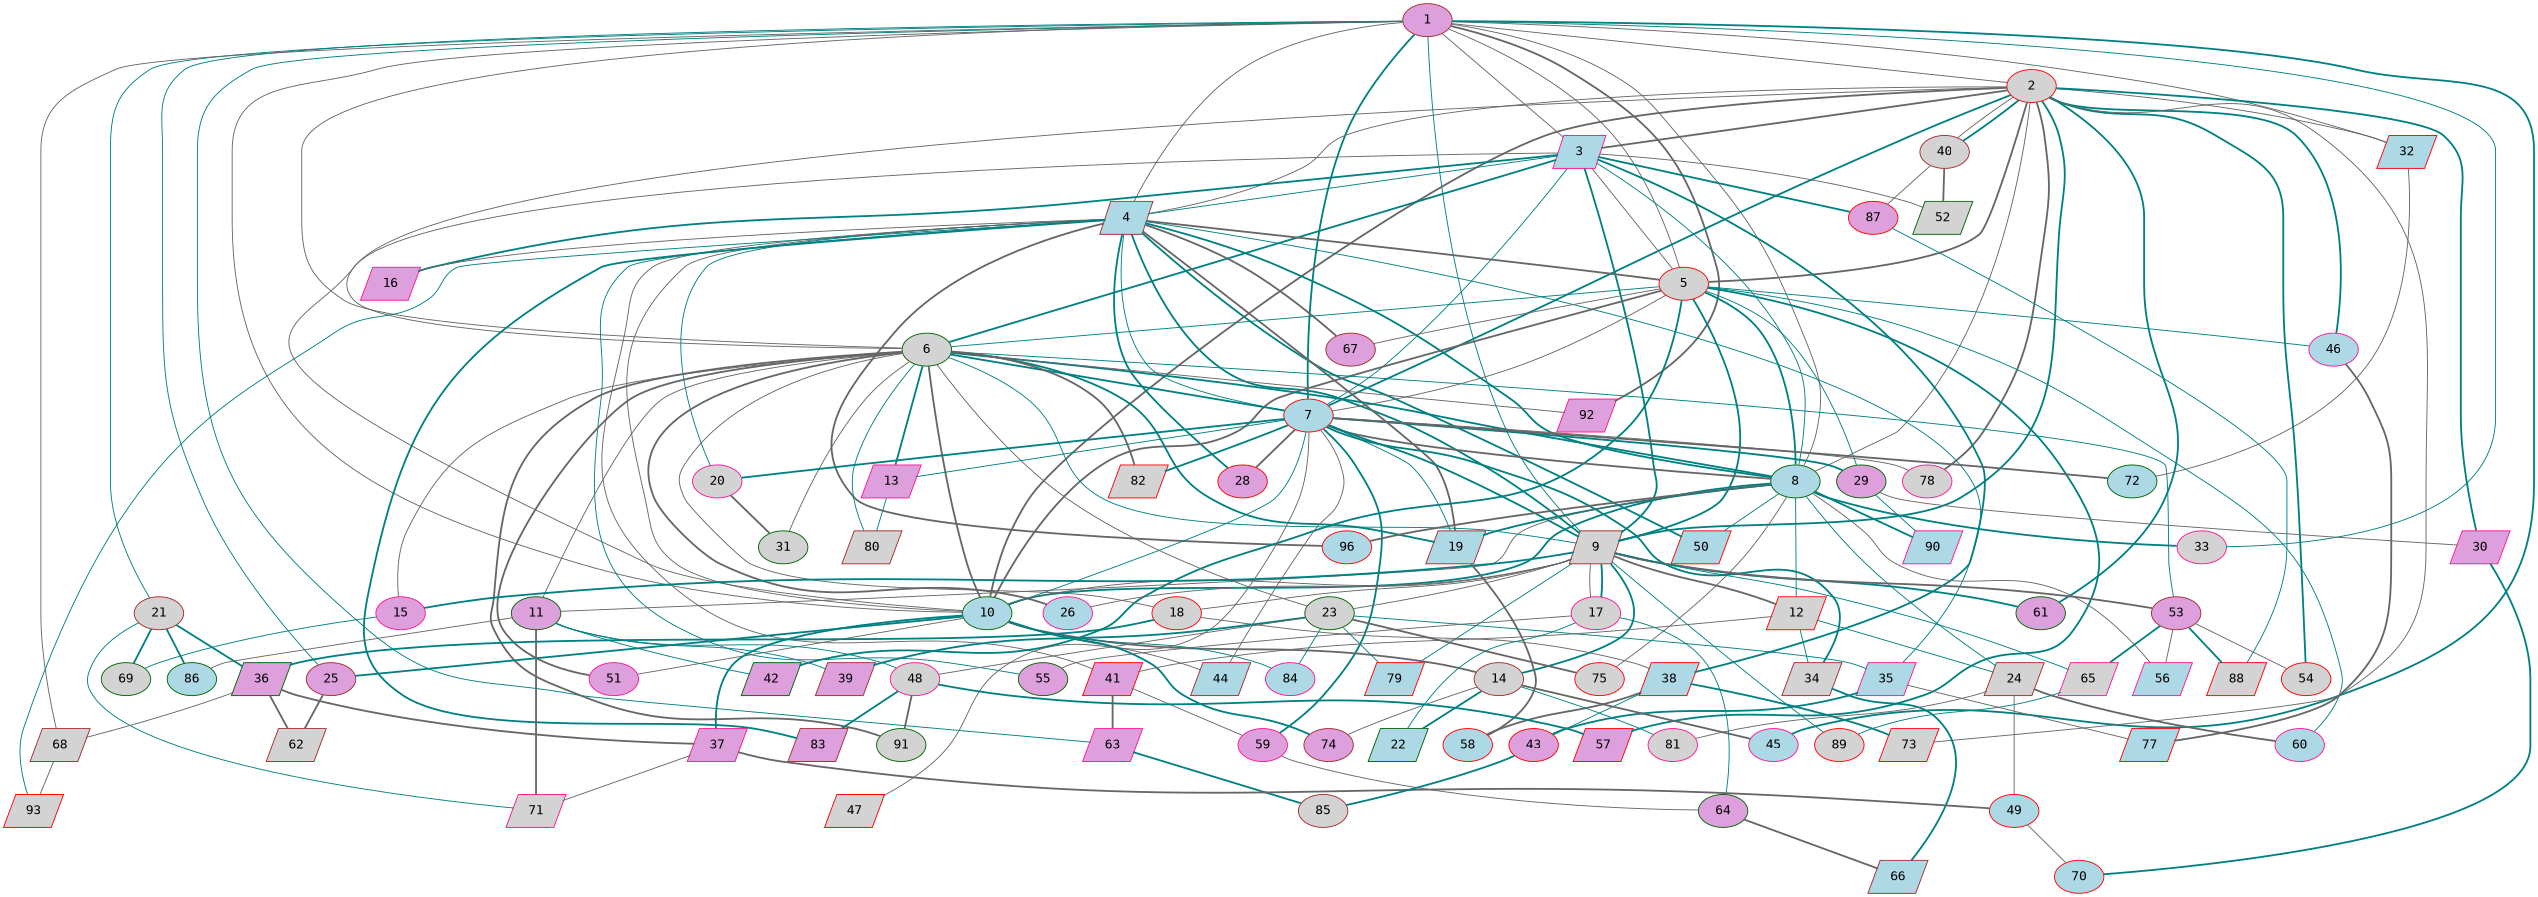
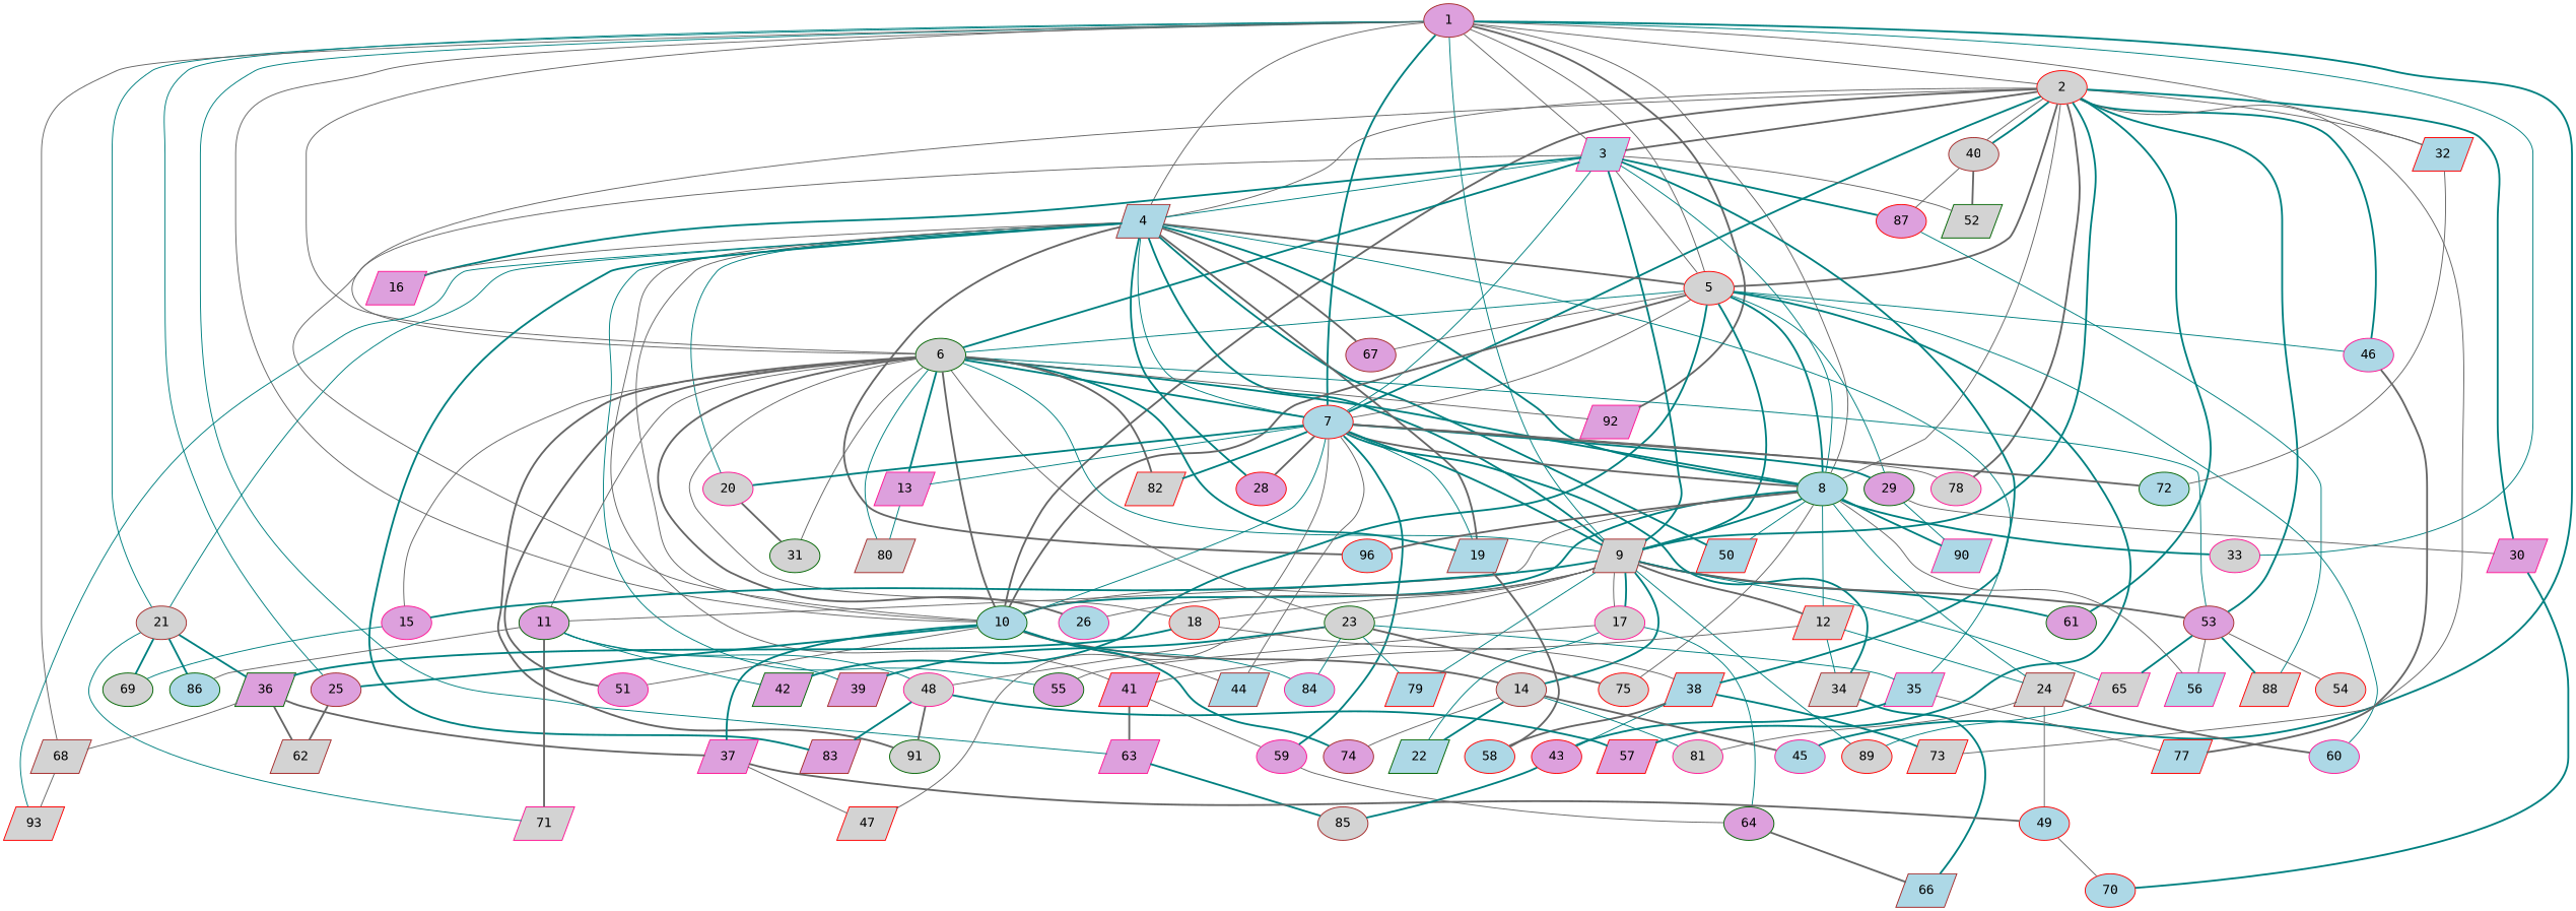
  graph {
    fontname="DejaVu Sans Mono"
    node [color=red fillcolor=lightgrey fontname="DejaVu Sans Mono" shape=ellipse style=filled]
    edge [color=teal fontname="DejaVu Sans Mono" style=solid]
    1 [color=brown fillcolor=plum]
    2
    3 [color=deeppink fillcolor=lightblue shape=parallelogram]
    4 [color=brown fillcolor=lightblue shape=parallelogram]
    5
    6 [color=darkgreen]
    7 [fillcolor=lightblue]
    8 [color=darkgreen fillcolor=lightblue]
    9 [color=brown shape=parallelogram]
    10 [color=darkgreen fillcolor=lightblue]
    21 [color=brown]
    25 [color=brown fillcolor=plum]
    32 [fillcolor=lightblue shape=parallelogram]
    33 [color=deeppink]
    45 [color=deeppink fillcolor=lightblue]
    63 [color=deeppink fillcolor=plum shape=parallelogram]
    68 [color=brown shape=parallelogram]
    92 [color=deeppink fillcolor=plum shape=parallelogram]
    30 [color=deeppink fillcolor=plum shape=parallelogram]
    40 [color=brown]
    46 [color=deeppink fillcolor=lightblue]
    54
    61 [color=darkgreen fillcolor=plum]
    73 [shape=parallelogram]
    78 [color=deeppink]
    16 [color=deeppink fillcolor=plum shape=parallelogram]
    38 [fillcolor=lightblue shape=parallelogram]
    52 [color=darkgreen shape=parallelogram]
    87 [fillcolor=plum]
    20 [color=deeppink]
    28 [fillcolor=plum]
    35 [color=deeppink fillcolor=lightblue shape=parallelogram]
    41 [fillcolor=plum shape=parallelogram]
    50 [fillcolor=lightblue shape=parallelogram]
    55 [color=darkgreen fillcolor=plum]
    67 [color=brown fillcolor=plum]
    n37 [fillcolor=lightblue label=96]
    83 [color=brown fillcolor=plum shape=parallelogram]
    93 [shape=parallelogram]
    19 [color=brown fillcolor=lightblue shape=parallelogram]
    29 [color=darkgreen fillcolor=plum]
    42 [color=darkgreen fillcolor=plum shape=parallelogram]
    57 [fillcolor=plum shape=parallelogram]
    60 [color=deeppink fillcolor=lightblue]
    11 [color=darkgreen fillcolor=plum]
    13 [color=deeppink fillcolor=plum shape=parallelogram]
    15 [color=deeppink fillcolor=plum]
    18
    23 [color=darkgreen]
    26 [color=deeppink fillcolor=lightblue]
    31 [color=darkgreen]
    51 [color=deeppink fillcolor=plum]
    53 [color=brown fillcolor=plum]
    80 [color=brown shape=parallelogram]
    82 [shape=parallelogram]
    91 [color=darkgreen]
    34 [color=brown shape=parallelogram]
    44 [color=brown fillcolor=lightblue shape=parallelogram]
    47 [shape=parallelogram]
    59 [color=deeppink fillcolor=plum]
    72 [color=darkgreen fillcolor=lightblue]
    12 [shape=parallelogram]
    24 [color=brown shape=parallelogram]
    56 [color=deeppink fillcolor=lightblue shape=parallelogram]
    75
    90 [color=deeppink fillcolor=lightblue shape=parallelogram]
    14 [color=brown]
    17 [color=deeppink]
    65 [color=deeppink shape=parallelogram]
    79 [fillcolor=lightblue shape=parallelogram]
    89
    37 [color=deeppink fillcolor=plum shape=parallelogram]
    74 [color=brown fillcolor=plum]
    84 [color=deeppink fillcolor=lightblue]
    71 [color=deeppink shape=parallelogram]
    69 [color=darkgreen]
    36 [color=darkgreen fillcolor=plum shape=parallelogram]
    86 [color=darkgreen fillcolor=lightblue]
    62 [color=brown shape=parallelogram]
    85 [color=brown]
    70 [fillcolor=lightblue]
    77 [fillcolor=lightblue shape=parallelogram]
    58 [fillcolor=lightblue]
    43 [fillcolor=plum]
    88 [shape=parallelogram]
    39 [color=brown fillcolor=plum shape=parallelogram]
    48 [color=deeppink]
    66 [color=brown fillcolor=lightblue shape=parallelogram]
    64 [color=darkgreen fillcolor=plum]
    81 [color=deeppink]
    49 [fillcolor=lightblue]
    22 [color=darkgreen fillcolor=lightblue shape=parallelogram]
    1 -- 2 [color=gray40]
    1 -- 3 [color=gray40]
    1 -- 4 [color=gray40]
    1 -- 5 [color=gray40]
    1 -- 6 [color=gray40]
    1 -- 7 [style=bold]
    1 -- 8 [color=gray40]
    1 -- 9
    1 -- 10 [color=gray40]
    1 -- 21
    1 -- 25
    1 -- 32 [color=gray40]
    1 -- 33
    1 -- 45 [style=bold]
    1 -- 63
    1 -- 68 [color=gray40]
    1 -- 92 [color=gray40 style=bold]
    2 -- 3 [color=gray40 style=bold]
    2 -- 4 [color=gray40]
    2 -- 5 [color=gray40 style=bold]
    2 -- 6 [color=gray40]
    2 -- 7 [style=bold]
    2 -- 8 [color=gray40]
    2 -- 9 [style=bold]
    2 -- 10 [color=gray40 style=bold]
    2 -- 32 [color=gray40]
    2 -- 30 [style=bold]
    2 -- 40 [color=gray40]
    2 -- 40 [style=bold]
    2 -- 46 [style=bold]
-   2 -- 54 [style=bold]
+   2 -- 53 [style=bold]
    2 -- 61 [style=bold]
    2 -- 73 [color=gray40]
    2 -- 78 [color=gray40 style=bold]
    3 -- 4
    3 -- 5 [color=gray40]
    3 -- 6 [style=bold]
    3 -- 7
    3 -- 8
    3 -- 9 [style=bold]
    3 -- 10 [color=gray40]
    3 -- 16 [style=bold]
    3 -- 38 [style=bold]
    3 -- 52 [color=gray40]
    3 -- 87 [style=bold]
    4 -- 5 [color=gray40 style=bold]
    4 -- 7
    4 -- 8 [style=bold]
    4 -- 9 [style=bold]
    4 -- 10 [color=gray40]
+   4 -- 21
    4 -- 16 [color=gray40]
    4 -- 20
    4 -- 28 [style=bold]
    4 -- 35
    4 -- 41 [color=gray40]
    4 -- 50 [style=bold]
    4 -- 55
    4 -- 67 [color=gray40 style=bold]
    4 -- n37 [color=gray40 style=bold]
    4 -- 83 [style=bold]
    4 -- 93
    4 -- 19 [color=gray40 style=bold]
    5 -- 6
    5 -- 7 [color=gray40]
    5 -- 8 [style=bold]
    5 -- 9 [style=bold]
    5 -- 10 [color=gray40 style=bold]
    5 -- 46
    5 -- 67 [color=gray40]
    5 -- 29
    5 -- 42 [style=bold]
    5 -- 57 [style=bold]
    5 -- 60
    6 -- 7 [style=bold]
    6 -- 8 [style=bold]
    6 -- 9
    6 -- 10 [color=gray40 style=bold]
    6 -- 92 [color=gray40]
    6 -- 19 [style=bold]
    6 -- 11 [color=gray40]
    6 -- 13 [style=bold]
    6 -- 15 [color=gray40]
    6 -- 18 [color=gray40]
    6 -- 23 [color=gray40]
    6 -- 26 [color=gray40 style=bold]
    6 -- 31 [color=gray40]
    6 -- 51 [color=gray40 style=bold]
    6 -- 53
    6 -- 80
    6 -- 82 [color=gray40 style=bold]
    6 -- 91 [color=gray40 style=bold]
    7 -- 8 [color=gray40 style=bold]
    7 -- 9 [style=bold]
    7 -- 10
    7 -- 78 [color=gray40]
    7 -- 20 [style=bold]
    7 -- 28 [color=gray40 style=bold]
    7 -- 19
    7 -- 29 [style=bold]
    7 -- 13
    7 -- 82 [style=bold]
    7 -- 34 [style=bold]
    7 -- 44 [color=gray40]
    7 -- 47 [color=gray40]
    7 -- 59 [style=bold]
    7 -- 72 [color=gray40 style=bold]
-   8 -- 19 [style=bold]
+   8 -- 9 [style=bold]
    8 -- 10 [style=bold]
    8 -- 33 [style=bold]
    8 -- 50
    8 -- n37 [color=gray40 style=bold]
    8 -- 11 [color=gray40]
    8 -- 12
    8 -- 24
    8 -- 56 [color=gray40]
    8 -- 75 [color=gray40]
    8 -- 90 [style=bold]
    9 -- 10 [color=gray40]
    9 -- 61 [style=bold]
    9 -- 15 [style=bold]
    9 -- 18 [color=gray40]
    9 -- 23 [color=gray40]
    9 -- 26 [color=gray40]
    9 -- 53 [color=gray40 style=bold]
    9 -- 12 [color=gray40 style=bold]
    9 -- 14 [style=bold]
    9 -- 17 [color=gray40]
    9 -- 17 [style=bold]
    9 -- 65
    9 -- 79
    9 -- 89
    10 -- 25 [style=bold]
    10 -- 51 [color=gray40]
    10 -- 44 [color=gray40]
    10 -- 14 [color=gray40 style=bold]
    10 -- 37 [style=bold]
    10 -- 74 [style=bold]
    10 -- 84
    21 -- 71
    21 -- 69 [style=bold]
    21 -- 36 [style=bold]
    21 -- 86 [style=bold]
    25 -- 62 [color=gray40 style=bold]
    32 -- 72 [color=gray40]
    63 -- 85 [style=bold]
    68 -- 93 [color=gray40]
    30 -- 70 [style=bold]
    40 -- 52 [color=gray40 style=bold]
    40 -- 87 [color=gray40]
    46 -- 77 [color=gray40 style=bold]
    38 -- 73 [style=bold]
    38 -- 58 [color=gray40 style=bold]
    38 -- 43
    87 -- 88
    20 -- 31 [color=gray40 style=bold]
    35 -- 77 [color=gray40]
    35 -- 43 [style=bold]
    41 -- 63 [color=gray40 style=bold]
    41 -- 59 [color=gray40]
    19 -- 58 [color=gray40 style=bold]
    29 -- 30 [color=gray40]
    29 -- 90
    11 -- 42
    11 -- 71 [color=gray40 style=bold]
    11 -- 86 [color=gray40]
    11 -- 39
    11 -- 48
    13 -- 80
    15 -- 69
    18 -- 38 [color=gray40]
    18 -- 36 [style=bold]
    23 -- 35
    23 -- 75 [color=gray40 style=bold]
    23 -- 79
    23 -- 84
    23 -- 39 [style=bold]
    23 -- 48 [color=gray40]
    53 -- 54 [color=gray40]
    53 -- 56 [color=gray40]
    53 -- 65 [style=bold]
    53 -- 88 [style=bold]
    34 -- 66 [style=bold]
    59 -- 64 [color=gray40]
    12 -- 41 [color=gray40]
    12 -- 34
    12 -- 24
    24 -- 60 [color=gray40 style=bold]
    24 -- 81 [color=gray40]
    24 -- 49 [color=gray40]
    14 -- 45 [color=gray40 style=bold]
    14 -- 74 [color=gray40]
    14 -- 81
    14 -- 22 [style=bold]
    17 -- 55 [color=gray40]
    17 -- 64
    17 -- 22
    65 -- 89
-   37 -- 71 [color=gray40]
+   37 -- 47 [color=gray40]
    37 -- 49 [color=gray40 style=bold]
    36 -- 68 [color=gray40]
    36 -- 37 [color=gray40 style=bold]
    36 -- 62 [color=gray40 style=bold]
    43 -- 85 [style=bold]
    48 -- 83 [style=bold]
    48 -- 57 [style=bold]
    48 -- 91 [color=gray40 style=bold]
    64 -- 66 [color=gray40 style=bold]
    49 -- 70 [color=gray40]
  }
